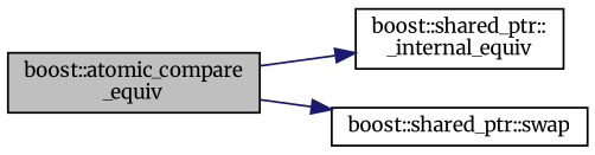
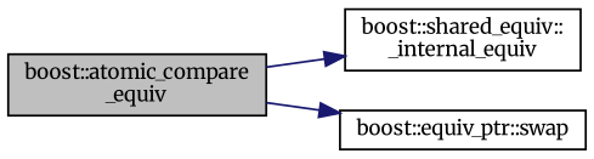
  digraph {
    fontname=Merriweather
    rankdir=LR
    node [color=black fontname=Merriweather fontsize=10 shape=record]
    edge [color=midnightblue fontname=Merriweather fontsize=10 labelfontname=FreeSans labelfontsize=10 style=solid]
    n1 [fillcolor=grey75 fontcolor=black height=0.2 label="boost::atomic_compare\l_equiv" style=filled width=0.4]
-   n2 [height=0.2 label="boost::shared_ptr::\l_internal_equiv" width=0.4]
-   n3 [height=0.2 label="boost::shared_ptr::swap" width=0.4]
+   n2 [height=0.2 label="boost::shared_equiv::\l_internal_equiv" width=0.4]
+   n3 [height=0.2 label="boost::equiv_ptr::swap" width=0.4]
    n1 -> n2
    n1 -> n3
  }
